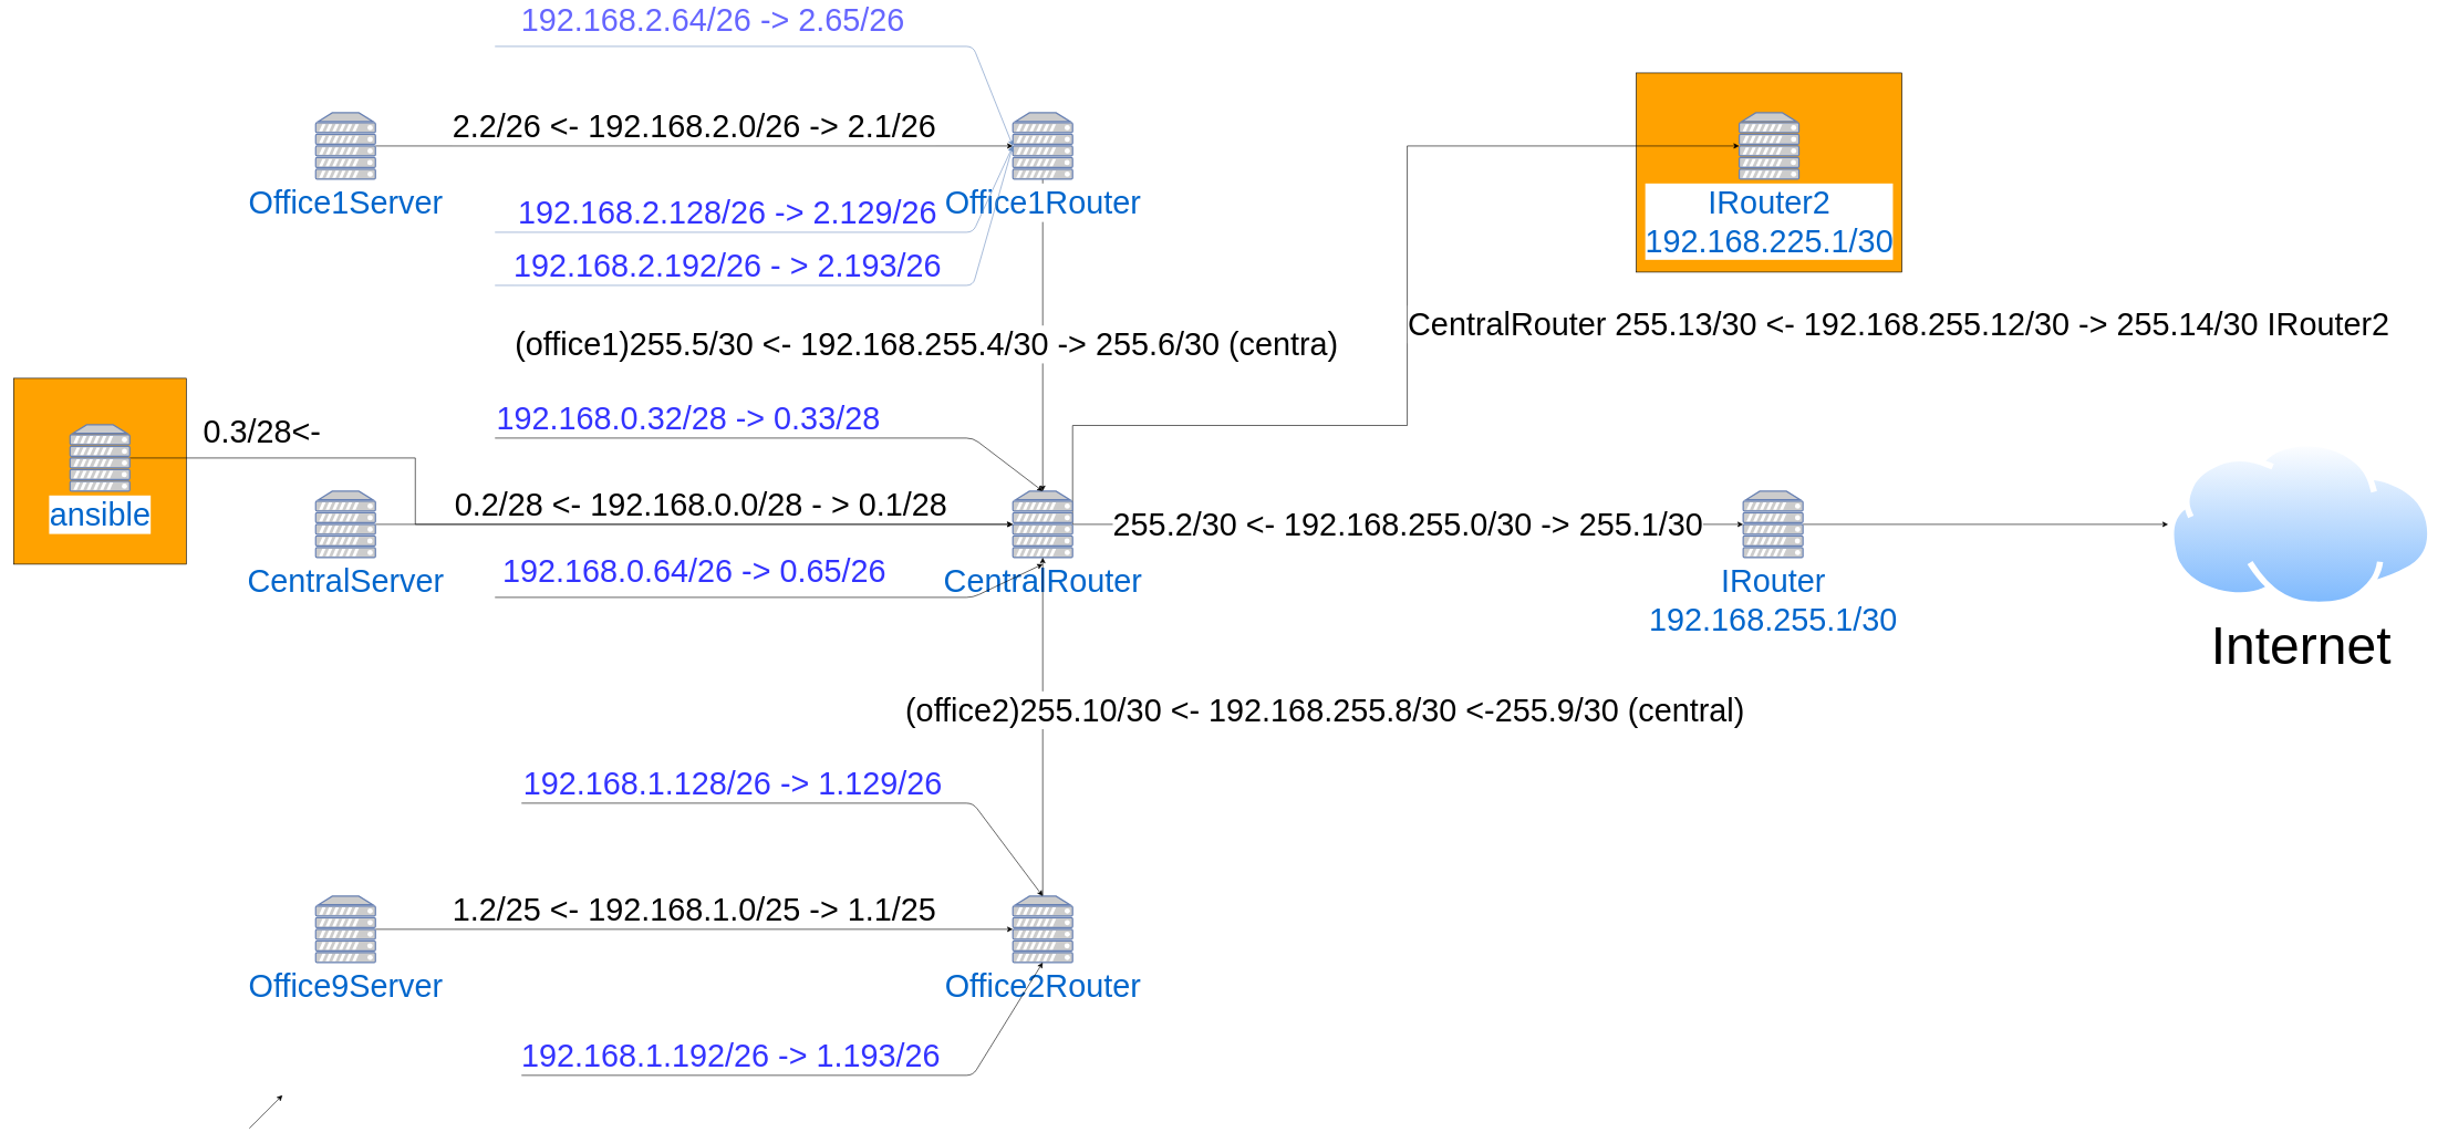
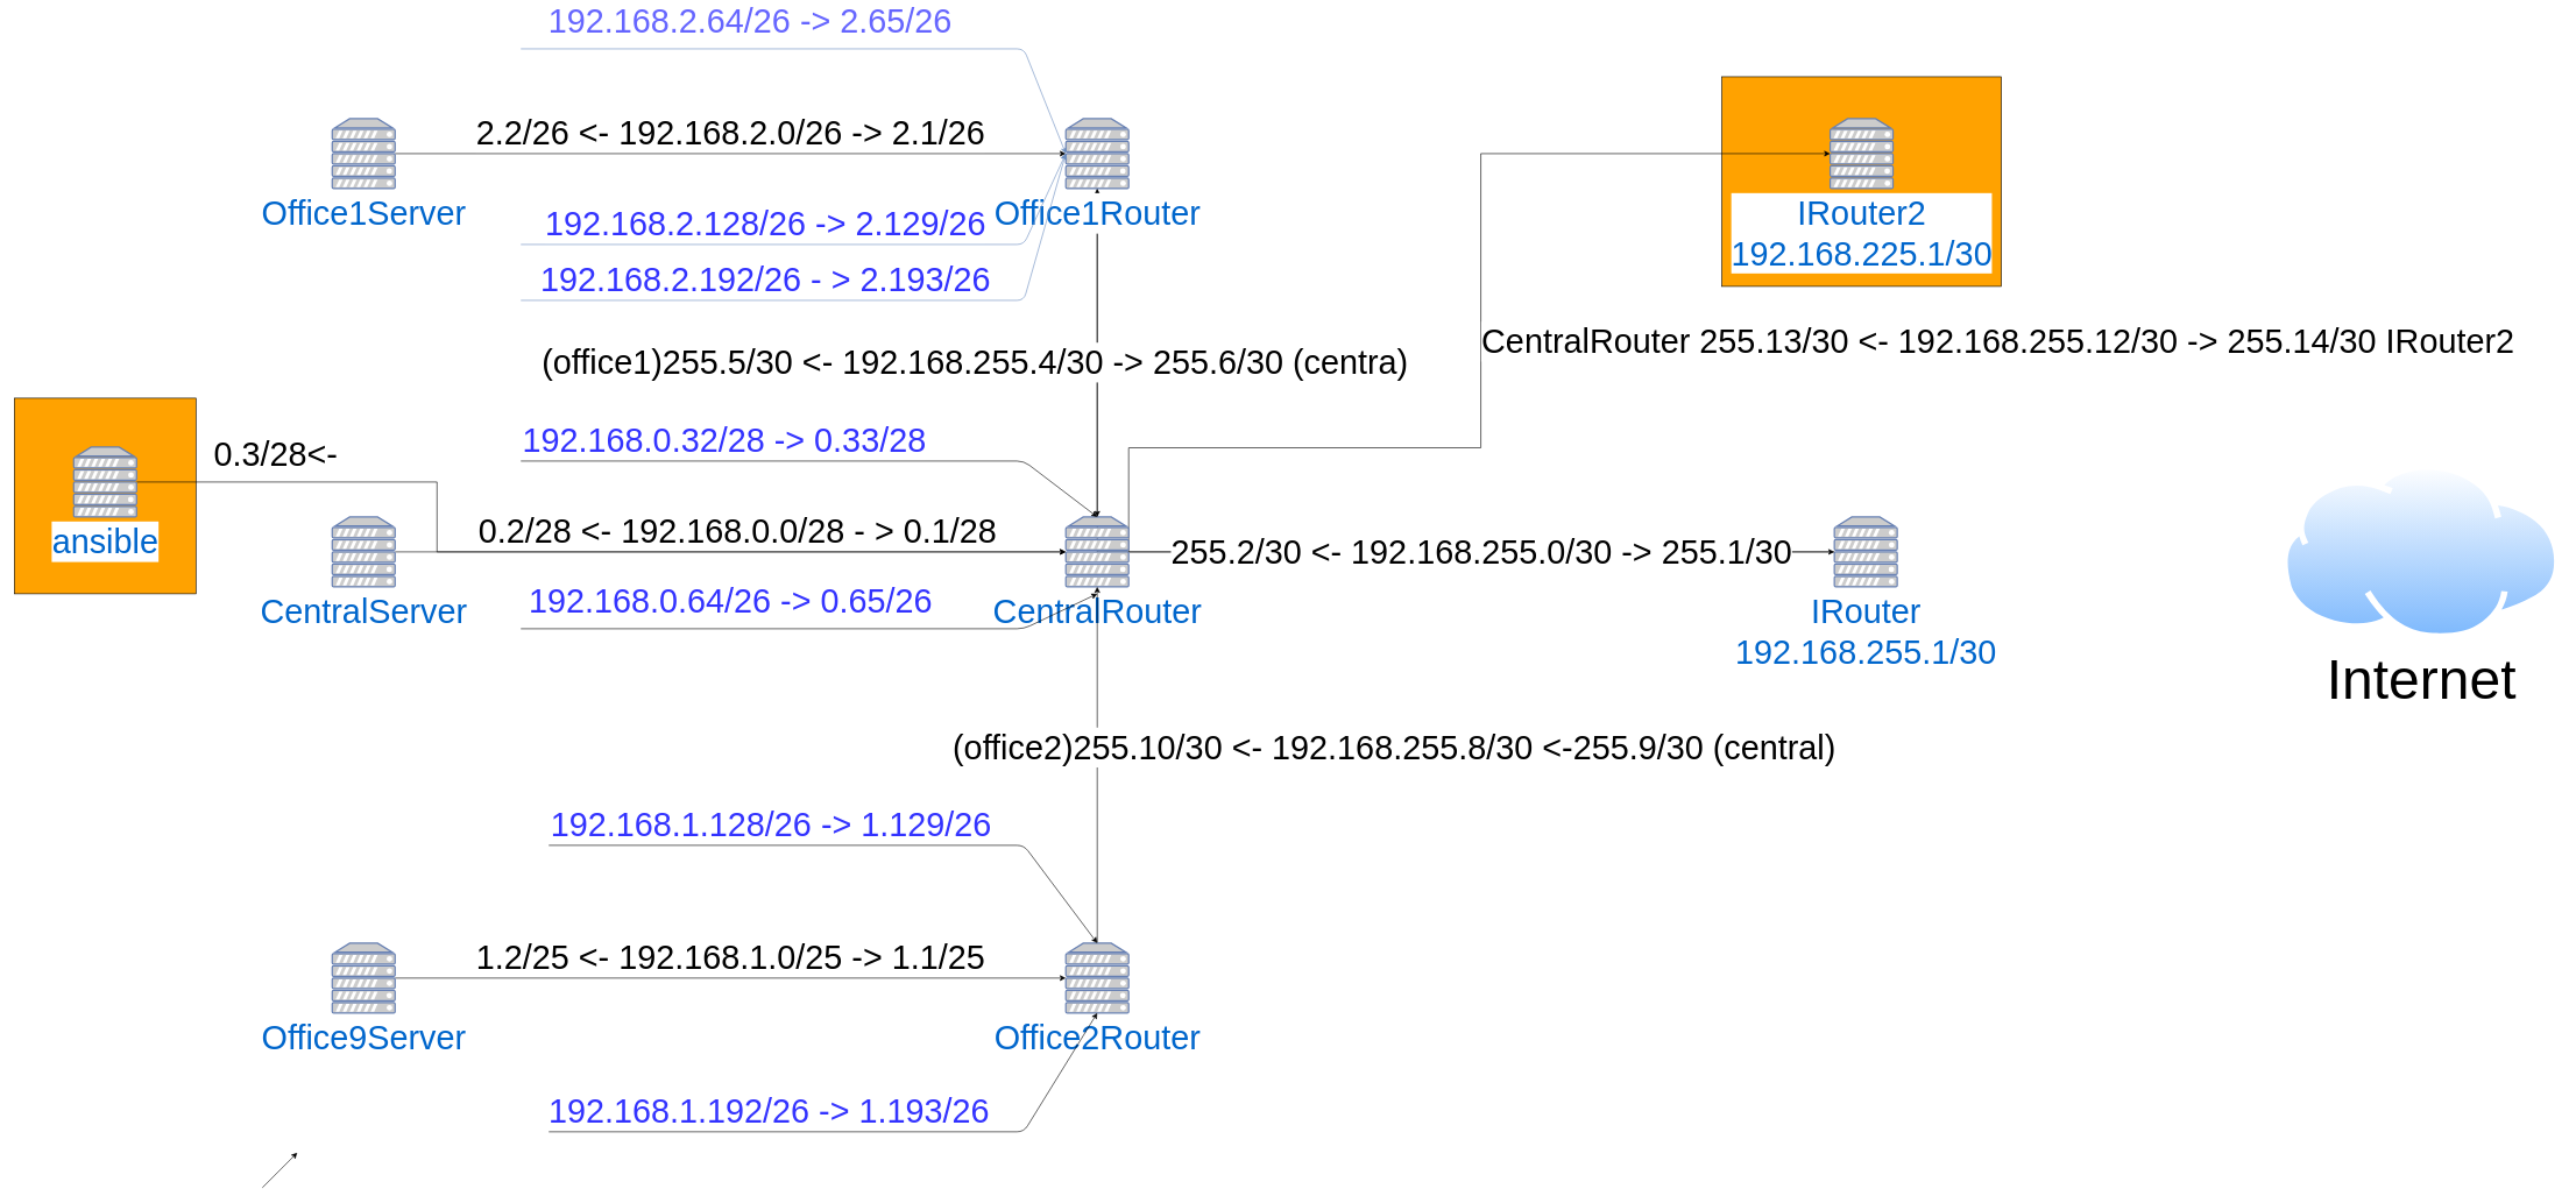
  <mxCell id="0" />
  <mxCell id="1" parent="0" />
  <mxCell id="2" value="" style="rounded=0;whiteSpace=wrap;html=1;fillColor=#FFA200;" vertex="1" parent="1"><mxGeometry x="2464" y="60" width="400" height="300" as="geometry" /></mxCell>
  <mxCell id="3" value="" style="rounded=0;whiteSpace=wrap;html=1;fillColor=#FFA200;" vertex="1" parent="1"><mxGeometry x="20" y="520" width="260" height="280" as="geometry" /></mxCell>
  <mxCell id="4" value="&lt;font style=&quot;font-size: 80px&quot;&gt;Internet&lt;/font&gt;" style="aspect=fixed;perimeter=ellipsePerimeter;html=1;align=center;shadow=0;dashed=0;spacingTop=3;image;image=img/lib/active_directory/internet_cloud.svg;" parent="1" vertex="1"><mxGeometry x="3265" y="614" width="400" height="252" as="geometry" /></mxCell>
- <mxCell id="5" value="" style="edgeStyle=orthogonalEdgeStyle;rounded=0;orthogonalLoop=1;jettySize=auto;html=1;fontSize=48;" parent="1" source="6" target="4" edge="1"><mxGeometry relative="1" as="geometry" /></mxCell>
+ <mxCell id="5" value="" style="edgeStyle=orthogonalEdgeStyle;rounded=0;orthogonalLoop=1;jettySize=auto;html=1;fontSize=48;" parent="1" source="6" target="12" edge="1"><mxGeometry relative="1" as="geometry" /></mxCell>
  <mxCell id="6" value="IRouter&lt;br&gt;192.168.255.1/30" style="fontColor=#0066CC;verticalAlign=top;verticalLabelPosition=bottom;labelPosition=center;align=center;html=1;fillColor=#CCCCCC;strokeColor=#6881B3;gradientColor=none;gradientDirection=north;strokeWidth=2;shape=mxgraph.networks.server;rounded=1;shadow=0;comic=0;labelBackgroundColor=#ffffff;fontSize=48;" parent="1" vertex="1"><mxGeometry x="2625" y="690" width="90" height="100" as="geometry" /></mxCell>
  <mxCell id="7" value="IRouter2&lt;br&gt;192.168.225.1/30" style="fontColor=#0066CC;verticalAlign=top;verticalLabelPosition=bottom;labelPosition=center;align=center;html=1;fillColor=#CCCCCC;strokeColor=#6881B3;gradientColor=none;gradientDirection=north;strokeWidth=2;shape=mxgraph.networks.server;rounded=1;shadow=0;comic=0;labelBackgroundColor=#ffffff;fontSize=48;" vertex="1" parent="1"><mxGeometry x="2619" y="120" width="90" height="100" as="geometry" /></mxCell>
  <mxCell id="8" value="255.2/30 &amp;lt;- 192.168.255.0/30 -&amp;gt; 255.1/30" style="edgeStyle=orthogonalEdgeStyle;rounded=0;orthogonalLoop=1;jettySize=auto;html=1;entryX=0;entryY=0.5;entryDx=0;entryDy=0;entryPerimeter=0;fontSize=48;" parent="1" source="10" target="6" edge="1"><mxGeometry relative="1" as="geometry" /></mxCell>
  <mxCell id="9" value="&lt;font style=&quot;font-size: 48px&quot;&gt;CentralRouter 255.13/30 &amp;lt;- 192.168.255.12/30 -&amp;gt; 255.14/30 IRouter2&lt;/font&gt;" style="edgeStyle=orthogonalEdgeStyle;rounded=0;orthogonalLoop=1;jettySize=auto;html=1;exitX=1;exitY=0.5;exitDx=0;exitDy=0;exitPerimeter=0;entryX=0;entryY=0.5;entryDx=0;entryDy=0;entryPerimeter=0;" edge="1" parent="1" source="10" target="7"><mxGeometry x="1" y="-361" relative="1" as="geometry"><Array as="points"><mxPoint x="1616" y="591" /><mxPoint x="2119" y="591" /><mxPoint x="2119" y="171" /></Array><mxPoint x="240" y="-92" as="offset" /></mxGeometry></mxCell>
  <mxCell id="10" value="CentralRouter" style="fontColor=#0066CC;verticalAlign=top;verticalLabelPosition=bottom;labelPosition=center;align=center;html=1;fillColor=#CCCCCC;strokeColor=#6881B3;gradientColor=none;gradientDirection=north;strokeWidth=2;shape=mxgraph.networks.server;rounded=1;shadow=0;comic=0;labelBackgroundColor=#ffffff;fontSize=48;" parent="1" vertex="1"><mxGeometry x="1525" y="690" width="90" height="100" as="geometry" /></mxCell>
  <mxCell id="11" value="(office1)255.5/30 &amp;lt;- 192.168.255.4/30 -&amp;gt; 255.6/30 (centra)" style="edgeStyle=orthogonalEdgeStyle;rounded=0;orthogonalLoop=1;jettySize=auto;html=1;entryX=0.5;entryY=0;entryDx=0;entryDy=0;entryPerimeter=0;fontSize=48;" parent="1" source="12" target="10" edge="1"><mxGeometry x="0.062" y="-175" relative="1" as="geometry"><mxPoint y="-1" as="offset" /></mxGeometry></mxCell>
  <mxCell id="12" value="Office1Router" style="fontColor=#0066CC;verticalAlign=top;verticalLabelPosition=bottom;labelPosition=center;align=center;html=1;fillColor=#CCCCCC;strokeColor=#6881B3;gradientColor=none;gradientDirection=north;strokeWidth=2;shape=mxgraph.networks.server;rounded=1;shadow=0;comic=0;labelBackgroundColor=#ffffff;fontSize=48;" parent="1" vertex="1"><mxGeometry x="1525" y="120" width="90" height="100" as="geometry" /></mxCell>
  <mxCell id="13" value="(office2)255.10/30 &amp;lt;- 192.168.255.8/30 &amp;lt;-255.9/30 (central)" style="edgeStyle=orthogonalEdgeStyle;rounded=0;orthogonalLoop=1;jettySize=auto;html=1;fontSize=48;" parent="1" source="14" target="10" edge="1"><mxGeometry x="0.098" y="-425" relative="1" as="geometry"><mxPoint as="offset" /></mxGeometry></mxCell>
  <mxCell id="14" value="Office2Router" style="fontColor=#0066CC;verticalAlign=top;verticalLabelPosition=bottom;labelPosition=center;align=center;html=1;fillColor=#CCCCCC;strokeColor=#6881B3;gradientColor=none;gradientDirection=north;strokeWidth=2;shape=mxgraph.networks.server;rounded=1;shadow=0;comic=0;labelBackgroundColor=#ffffff;fontSize=48;" parent="1" vertex="1"><mxGeometry x="1525" y="1300" width="90" height="100" as="geometry" /></mxCell>
  <mxCell id="15" value="0.2/28 &amp;lt;- 192.168.0.0/28 - &amp;gt; 0.1/28" style="edgeStyle=orthogonalEdgeStyle;rounded=0;orthogonalLoop=1;jettySize=auto;html=1;entryX=0;entryY=0.5;entryDx=0;entryDy=0;entryPerimeter=0;fontSize=48;" parent="1" source="16" target="10" edge="1"><mxGeometry x="0.021" y="30" relative="1" as="geometry"><mxPoint as="offset" /></mxGeometry></mxCell>
  <mxCell id="16" value="CentralServer" style="fontColor=#0066CC;verticalAlign=top;verticalLabelPosition=bottom;labelPosition=center;align=center;html=1;fillColor=#CCCCCC;strokeColor=#6881B3;gradientColor=none;gradientDirection=north;strokeWidth=2;shape=mxgraph.networks.server;rounded=1;shadow=0;comic=0;labelBackgroundColor=#ffffff;fontSize=48;" parent="1" vertex="1"><mxGeometry x="475" y="690" width="90" height="100" as="geometry" /></mxCell>
  <mxCell id="17" value="&lt;font style=&quot;font-size: 48px&quot;&gt;0.3/28&amp;lt;-&lt;/font&gt;" style="edgeStyle=orthogonalEdgeStyle;rounded=0;orthogonalLoop=1;jettySize=auto;html=1;exitX=1;exitY=0.5;exitDx=0;exitDy=0;exitPerimeter=0;entryX=0;entryY=0.5;entryDx=0;entryDy=0;entryPerimeter=0;" edge="1" parent="1" source="18" target="10"><mxGeometry x="-0.721" y="40" relative="1" as="geometry"><Array as="points"><mxPoint x="625" y="640" /><mxPoint x="625" y="740" /></Array><mxPoint as="offset" /></mxGeometry></mxCell>
  <mxCell id="18" value="ansible" style="fontColor=#0066CC;verticalAlign=top;verticalLabelPosition=bottom;labelPosition=center;align=center;html=1;fillColor=#CCCCCC;strokeColor=#6881B3;gradientColor=none;gradientDirection=north;strokeWidth=2;shape=mxgraph.networks.server;rounded=1;shadow=0;comic=0;labelBackgroundColor=#ffffff;fontSize=48;" vertex="1" parent="1"><mxGeometry x="105" y="590" width="90" height="100" as="geometry" /></mxCell>
  <mxCell id="19" value="2.2/26 &amp;lt;- 192.168.2.0/26 -&amp;gt; 2.1/26" style="edgeStyle=orthogonalEdgeStyle;rounded=0;orthogonalLoop=1;jettySize=auto;html=1;entryX=0;entryY=0.5;entryDx=0;entryDy=0;entryPerimeter=0;fontSize=48;" parent="1" source="20" target="12" edge="1"><mxGeometry x="0.0" y="30" relative="1" as="geometry"><mxPoint as="offset" /></mxGeometry></mxCell>
  <mxCell id="20" value="Office1Server" style="fontColor=#0066CC;verticalAlign=top;verticalLabelPosition=bottom;labelPosition=center;align=center;html=1;fillColor=#CCCCCC;strokeColor=#6881B3;gradientColor=none;gradientDirection=north;strokeWidth=2;shape=mxgraph.networks.server;rounded=1;shadow=0;comic=0;labelBackgroundColor=#ffffff;fontSize=48;" parent="1" vertex="1"><mxGeometry x="475" y="120" width="90" height="100" as="geometry" /></mxCell>
  <mxCell id="21" value="1.2/25 &amp;lt;- 192.168.1.0/25 -&amp;gt; 1.1/25" style="edgeStyle=orthogonalEdgeStyle;rounded=0;orthogonalLoop=1;jettySize=auto;html=1;entryX=0;entryY=0.5;entryDx=0;entryDy=0;entryPerimeter=0;fontSize=48;" parent="1" source="22" target="14" edge="1"><mxGeometry y="30" relative="1" as="geometry"><mxPoint as="offset" /></mxGeometry></mxCell>
  <mxCell id="22" value="Office9Server" style="fontColor=#0066CC;verticalAlign=top;verticalLabelPosition=bottom;labelPosition=center;align=center;html=1;fillColor=#CCCCCC;strokeColor=#6881B3;gradientColor=none;gradientDirection=north;strokeWidth=2;shape=mxgraph.networks.server;rounded=1;shadow=0;comic=0;labelBackgroundColor=#ffffff;fontSize=48;" parent="1" vertex="1"><mxGeometry x="475" y="1300" width="90" height="100" as="geometry" /></mxCell>
  <mxCell id="23" style="edgeStyle=orthogonalEdgeStyle;rounded=0;orthogonalLoop=1;jettySize=auto;html=1;exitX=0.5;exitY=1;exitDx=0;exitDy=0;exitPerimeter=0;fontSize=48;" parent="1" source="10" target="10" edge="1"><mxGeometry relative="1" as="geometry" /></mxCell>
  <mxCell id="24" value="192.168.1.192/26 -&amp;gt; 1.193/26" style="endArrow=classic;html=1;fontSize=48;entryX=0.5;entryY=1;entryDx=0;entryDy=0;entryPerimeter=0;fontColor=#3333FF;" parent="1" target="14" edge="1"><mxGeometry x="-0.285" y="30" width="50" height="50" relative="1" as="geometry"><mxPoint x="785" y="1570" as="sourcePoint" /><mxPoint x="545" y="1480" as="targetPoint" /><Array as="points"><mxPoint x="1465" y="1570" /></Array><mxPoint as="offset" /></mxGeometry></mxCell>
  <mxCell id="25" value="192.168.1.128/26 -&amp;gt; 1.129/26" style="endArrow=classic;html=1;fontSize=48;entryX=0.5;entryY=0;entryDx=0;entryDy=0;entryPerimeter=0;fontColor=#3333FF;" parent="1" target="14" edge="1"><mxGeometry x="-0.256" y="30" width="50" height="50" relative="1" as="geometry"><mxPoint x="785" y="1160" as="sourcePoint" /><mxPoint x="1095" y="1140" as="targetPoint" /><Array as="points"><mxPoint x="1465" y="1160" /></Array><mxPoint as="offset" /></mxGeometry></mxCell>
  <mxCell id="26" value="192.168.2.64/26 -&amp;gt; 2.65/26" style="endArrow=classic;html=1;fontSize=48;fillColor=#dae8fc;strokeColor=#6c8ebf;fontColor=#6666FF;" parent="1" edge="1"><mxGeometry x="-0.256" y="40" width="50" height="50" relative="1" as="geometry"><mxPoint x="745" y="20" as="sourcePoint" /><mxPoint x="1525" y="170" as="targetPoint" /><Array as="points"><mxPoint x="1465" y="20" /></Array><mxPoint as="offset" /></mxGeometry></mxCell>
  <mxCell id="27" value="192.168.2.128/26 -&amp;gt; 2.129/26" style="endArrow=classic;html=1;fontSize=48;entryX=0;entryY=0.5;entryDx=0;entryDy=0;entryPerimeter=0;fillColor=#dae8fc;strokeColor=#6c8ebf;fontColor=#3333FF;" parent="1" target="12" edge="1"><mxGeometry x="0.668" y="371" width="50" height="50" relative="1" as="geometry"><mxPoint x="745" y="300" as="sourcePoint" /><mxPoint x="1025" y="370" as="targetPoint" /><Array as="points"><mxPoint x="1465" y="300" /></Array><mxPoint x="-33" y="125" as="offset" /></mxGeometry></mxCell>
  <mxCell id="28" value="&lt;span style=&quot;&quot;&gt;192.168.0.32/28 -&amp;gt; 0.33/28&lt;/span&gt;" style="endArrow=classic;html=1;fontSize=48;fontColor=#3333FF;entryX=0.5;entryY=0;entryDx=0;entryDy=0;entryPerimeter=0;" parent="1" target="10" edge="1"><mxGeometry x="-0.318" y="30" width="50" height="50" relative="1" as="geometry"><mxPoint x="745" y="610" as="sourcePoint" /><mxPoint x="1575" y="690" as="targetPoint" /><Array as="points"><mxPoint x="1465" y="610" /></Array><mxPoint as="offset" /></mxGeometry></mxCell>
  <mxCell id="29" value="&lt;span style=&quot;&quot;&gt;192.168.0.64/26 -&amp;gt; 0.65/26&lt;/span&gt;" style="endArrow=classic;html=1;fontSize=48;fontColor=#3333FF;" parent="1" edge="1"><mxGeometry x="0.722" y="422" width="50" height="50" relative="1" as="geometry"><mxPoint x="745" y="850" as="sourcePoint" /><mxPoint x="1570" y="800" as="targetPoint" /><Array as="points"><mxPoint x="1465" y="850" /></Array><mxPoint x="-239" y="341" as="offset" /></mxGeometry></mxCell>
  <mxCell id="30" value="192.168.2.192/26 - &amp;gt; 2.193/26" style="endArrow=classic;html=1;fontSize=48;entryX=0;entryY=0.5;entryDx=0;entryDy=0;entryPerimeter=0;fillColor=#dae8fc;strokeColor=#6c8ebf;fontColor=#3333FF;" parent="1" target="12" edge="1"><mxGeometry x="-0.254" y="30" width="50" height="50" relative="1" as="geometry"><mxPoint x="745" y="380" as="sourcePoint" /><mxPoint x="945" y="370" as="targetPoint" /><Array as="points"><mxPoint x="1465" y="380" /></Array><mxPoint as="offset" /></mxGeometry></mxCell>
  <mxCell id="31" value="" style="endArrow=classic;html=1;" edge="1" parent="1"><mxGeometry width="50" height="50" relative="1" as="geometry"><mxPoint x="375" y="1650" as="sourcePoint" /><mxPoint x="425" y="1600" as="targetPoint" /></mxGeometry></mxCell>
